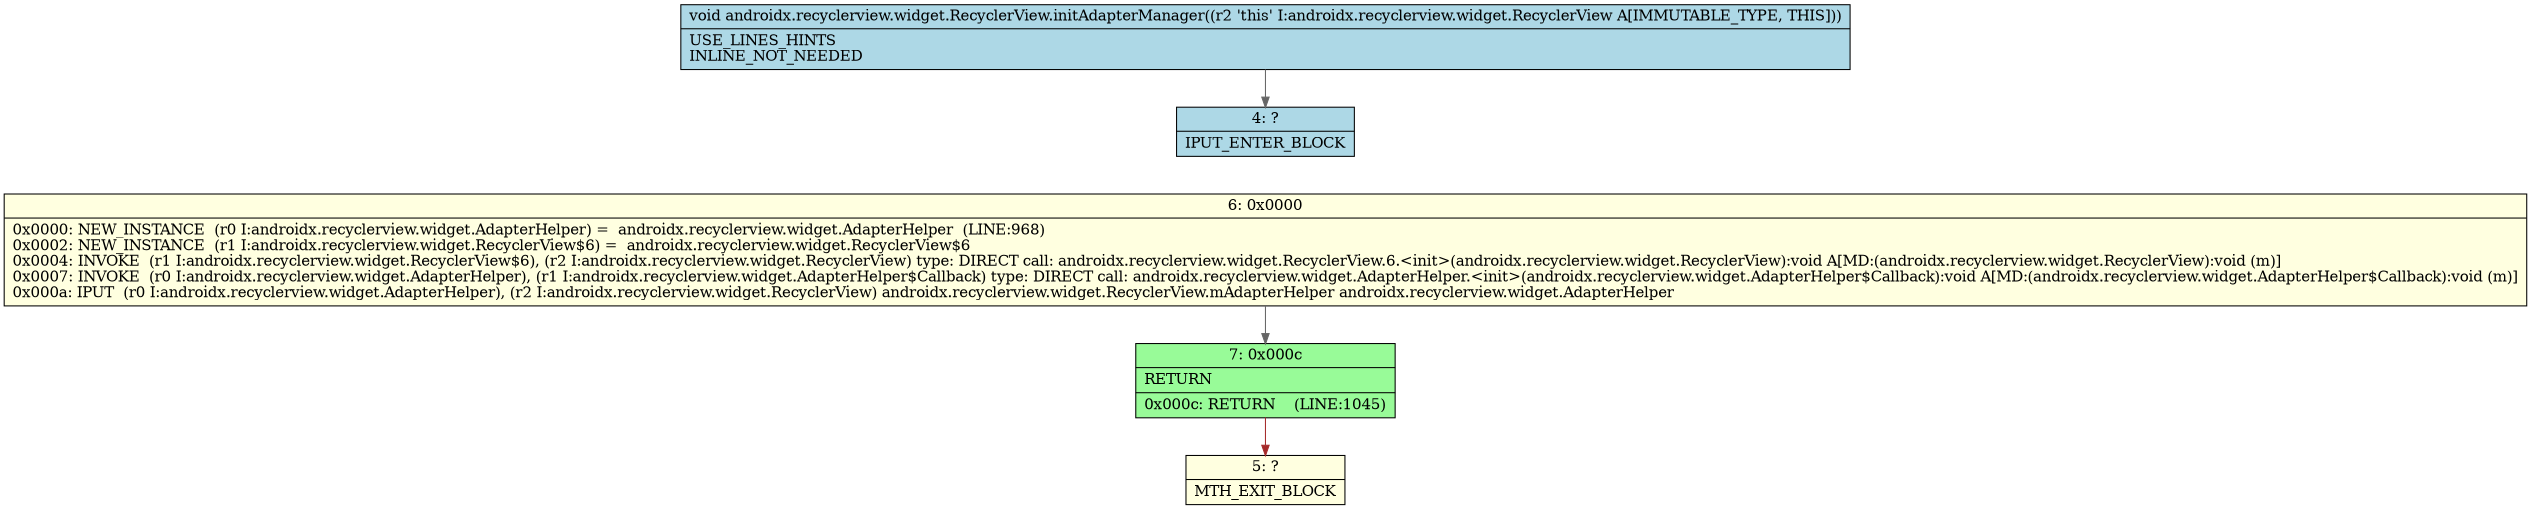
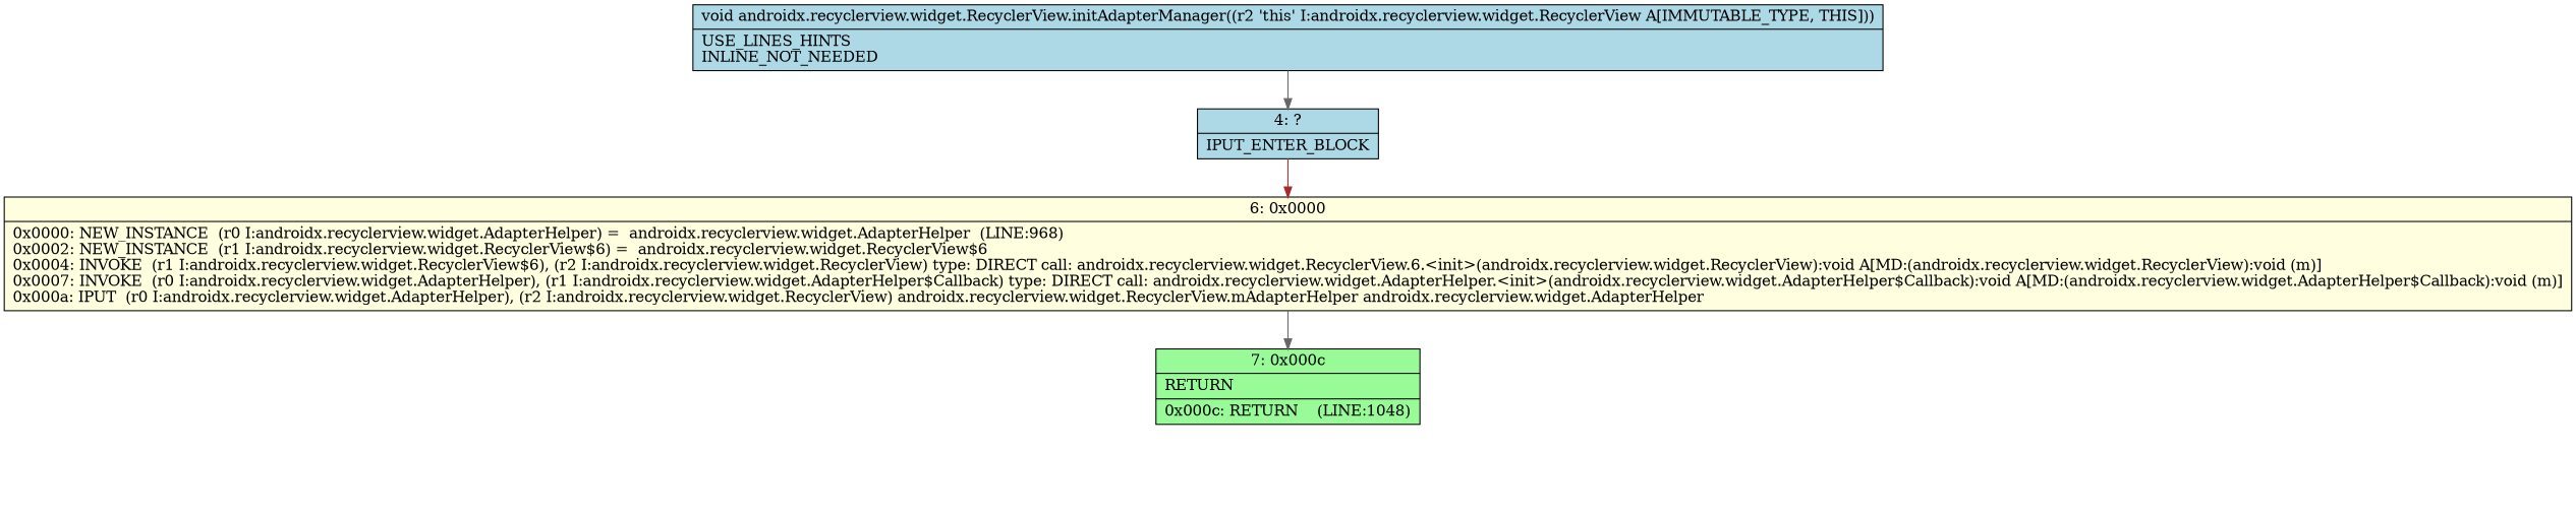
  digraph {
    node [fillcolor=lightblue shape=record style=filled]
    edge [color=brown]
    n1 [label="{4\:\ ?|IPUT_ENTER_BLOCK\l}"]
    n2 [fillcolor=lightyellow label="{6\:\ 0x0000|0x0000: NEW_INSTANCE  (r0 I:androidx.recyclerview.widget.AdapterHelper) =  androidx.recyclerview.widget.AdapterHelper  (LINE:968)\l0x0002: NEW_INSTANCE  (r1 I:androidx.recyclerview.widget.RecyclerView$6) =  androidx.recyclerview.widget.RecyclerView$6 \l0x0004: INVOKE  (r1 I:androidx.recyclerview.widget.RecyclerView$6), (r2 I:androidx.recyclerview.widget.RecyclerView) type: DIRECT call: androidx.recyclerview.widget.RecyclerView.6.\<init\>(androidx.recyclerview.widget.RecyclerView):void A[MD:(androidx.recyclerview.widget.RecyclerView):void (m)]\l0x0007: INVOKE  (r0 I:androidx.recyclerview.widget.AdapterHelper), (r1 I:androidx.recyclerview.widget.AdapterHelper$Callback) type: DIRECT call: androidx.recyclerview.widget.AdapterHelper.\<init\>(androidx.recyclerview.widget.AdapterHelper$Callback):void A[MD:(androidx.recyclerview.widget.AdapterHelper$Callback):void (m)]\l0x000a: IPUT  (r0 I:androidx.recyclerview.widget.AdapterHelper), (r2 I:androidx.recyclerview.widget.RecyclerView) androidx.recyclerview.widget.RecyclerView.mAdapterHelper androidx.recyclerview.widget.AdapterHelper \l}"]
-   n3 [fillcolor=palegreen label="{7\:\ 0x000c|RETURN\l|0x000c: RETURN    (LINE:1045)\l}"]
-   n4 [fillcolor=lightyellow label="{5\:\ ?|MTH_EXIT_BLOCK\l}"]
+   n3 [fillcolor=palegreen label="{7\:\ 0x000c|RETURN\l|0x000c: RETURN    (LINE:1048)\l}"]
    n5 [label="{void androidx.recyclerview.widget.RecyclerView.initAdapterManager((r2 'this' I:androidx.recyclerview.widget.RecyclerView A[IMMUTABLE_TYPE, THIS]))  | USE_LINES_HINTS\lINLINE_NOT_NEEDED\l}"]
+   n1 -> n2
    n2 -> n3 [color=gray40]
-   n3 -> n4
    n5 -> n1 [color=gray40]
  }
